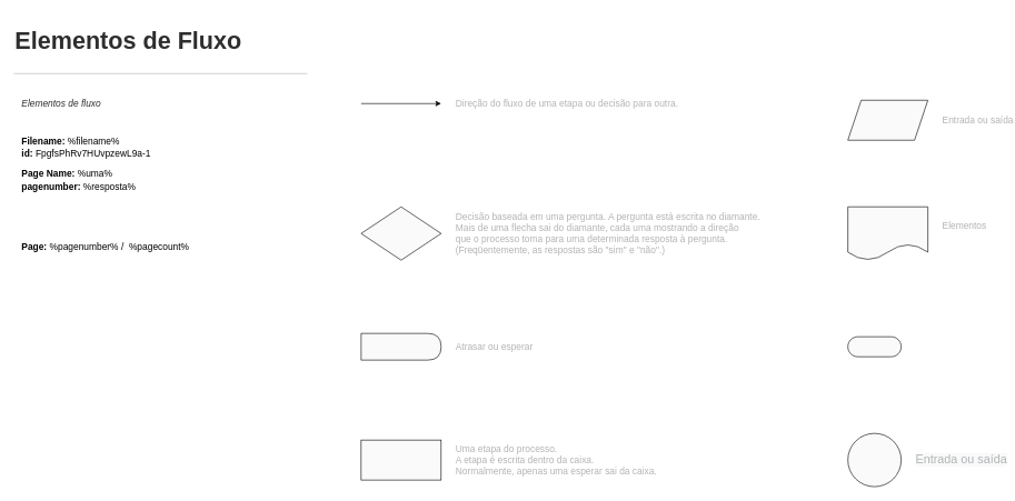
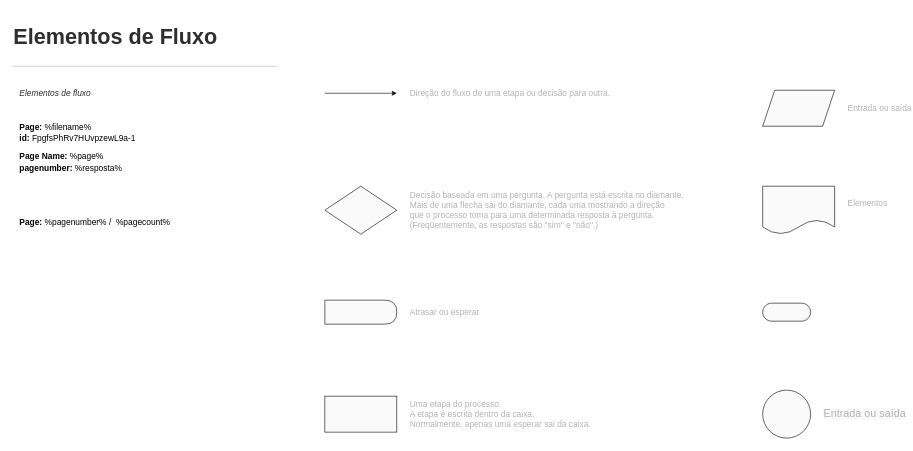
  <mxCell id="0" />
  <mxCell id="1" parent="0" />
  <mxCell id="2" value="" style="endArrow=none;html=1;fontFamily=Helvetica;fontSize=18;strokeColor=#B3B3B3;strokeWidth=1;fontColor=#2E2E2E;" edge="1" parent="1"><mxGeometry width="50" height="50" relative="1" as="geometry"><mxPoint x="460" y="110" as="sourcePoint" /><mxPoint x="20" y="110" as="targetPoint" /></mxGeometry></mxCell>
  <mxCell id="3" value="&lt;h1&gt;Elementos de Fluxo&lt;/h1&gt;" style="text;strokeColor=none;fillColor=none;align=left;verticalAlign=middle;rounded=0;fontSize=18;fontColor=#2E2E2E;html=1;autosize=1;" vertex="1" parent="1"><mxGeometry x="20" y="20" width="360" height="80" as="geometry" /></mxCell>
  <mxCell id="4" value="Elementos de fluxo" style="text;html=1;strokeColor=none;fillColor=none;align=left;verticalAlign=middle;rounded=0;fontSize=14;fontColor=#2E2E2E;autosize=1;resizable=0;resizeHeight=1;fontStyle=2" vertex="1" parent="1"><mxGeometry x="30" y="145" width="130" height="20" as="geometry" /></mxCell>
  <mxCell id="5" value="&lt;b&gt;pagenumber:&lt;/b&gt; %resposta%" style="text;html=1;align=left;verticalAlign=middle;resizable=0;points=[];autosize=1;strokeColor=none;fontSize=14;fontFamily=Helvetica;" vertex="1" parent="1"><mxGeometry x="30" y="270" width="120" height="20" as="geometry" /></mxCell>
  <mxCell id="6" value="&lt;b&gt;id:&amp;nbsp;&lt;/b&gt;FpgfsPhRv7HUvpzewL9a-1" style="text;html=1;align=left;verticalAlign=middle;resizable=0;points=[];autosize=1;strokeColor=none;fontSize=14;fontFamily=Helvetica;" vertex="1" parent="1"><mxGeometry x="30" y="220" width="200" height="20" as="geometry" /></mxCell>
- <mxCell id="7" value="&lt;b&gt;Page Name: &lt;/b&gt;%uma%&lt;span style=&quot;font-size: 14px&quot;&gt; &lt;/span&gt;" style="text;html=1;align=left;verticalAlign=middle;resizable=0;points=[];autosize=1;strokeColor=none;fontSize=14;fontFamily=Helvetica;" vertex="1" parent="1"><mxGeometry x="30" y="250" width="140" height="20" as="geometry" /></mxCell>
- <mxCell id="8" value="&lt;b&gt;Filename:&lt;/b&gt; %filename%&lt;span style=&quot;font-size: 14px&quot;&gt; &lt;/span&gt;" style="text;html=1;align=left;verticalAlign=middle;resizable=0;points=[];autosize=1;strokeColor=none;fontSize=14;fontFamily=Helvetica;" vertex="1" parent="1"><mxGeometry x="30" y="201" width="190" height="20" as="geometry" /></mxCell>
+ <mxCell id="7" value="&lt;b&gt;Page Name: &lt;/b&gt;%page%&lt;span style=&quot;font-size: 14px&quot;&gt; &lt;/span&gt;" style="text;html=1;align=left;verticalAlign=middle;resizable=0;points=[];autosize=1;strokeColor=none;fontSize=14;fontFamily=Helvetica;" vertex="1" parent="1"><mxGeometry x="30" y="250" width="140" height="20" as="geometry" /></mxCell>
+ <mxCell id="8" value="&lt;b&gt;Page:&lt;/b&gt; %filename%&lt;span style=&quot;font-size: 14px&quot;&gt; &lt;/span&gt;" style="text;html=1;align=left;verticalAlign=middle;resizable=0;points=[];autosize=1;strokeColor=none;fontSize=14;fontFamily=Helvetica;" vertex="1" parent="1"><mxGeometry x="30" y="201" width="190" height="20" as="geometry" /></mxCell>
  <mxCell id="9" value="&lt;b&gt;Page:&lt;/b&gt;&amp;nbsp;%pagenumber% /&amp;nbsp;&lt;b&gt;&amp;nbsp;&lt;/b&gt;%pagecount%" style="text;html=1;align=left;verticalAlign=middle;resizable=0;points=[];autosize=1;strokeColor=none;fontSize=14;fontFamily=Helvetica;" vertex="1" parent="1"><mxGeometry x="30" y="360" width="90" height="20" as="geometry" /></mxCell>
  <mxCell id="10" value="&lt;span style=&quot;font-size: 14px&quot;&gt;&lt;font color=&quot;#b3b3b3&quot; style=&quot;line-height: 70%&quot;&gt;Uma etapa do processo.&lt;br&gt;A etapa é escrita dentro da caixa.&lt;br&gt;Normalmente, apenas uma esperar sai da caixa.&lt;/font&gt;&lt;/span&gt;" style="rounded=0;html=1;fontSize=14;fillColor=#FAFAFA;gradientColor=none;align=left;verticalAlign=middle;spacingLeft=140;strokeColor=#000000;fontColor=#B3B3B3;" vertex="1" parent="1"><mxGeometry x="541" y="660" width="120" height="60" as="geometry" /></mxCell>
  <mxCell id="11" value="Direção do fluxo de uma etapa ou decisão para outra." style="html=1;fontFamily=Helvetica;fontSize=14;strokeColor=#000000;rounded=0;align=left;fillColor=#FAFAFA;spacingLeft=80;fontColor=#B3B3B3;" edge="1" parent="1"><mxGeometry x="640" y="145" width="50" height="50" as="geometry"><mxPoint x="541" y="155" as="sourcePoint" /><mxPoint x="661" y="155" as="targetPoint" /></mxGeometry></mxCell>
  <mxCell id="12" value="Decisão baseada em uma pergunta. A pergunta está escrita no diamante.&lt;br&gt;Mais de uma flecha sai do diamante, cada uma mostrando a direção &lt;br&gt;que o processo toma para uma determinada resposta à pergunta.&lt;br&gt;(Freqüentemente, as respostas são &quot;sim&quot; e &quot;não&quot;.)" style="rhombus;html=1;fontSize=14;fillColor=#FAFAFA;gradientColor=none;align=left;verticalAlign=middle;rounded=0;spacingLeft=140;fontColor=#B3B3B3;" vertex="1" parent="1"><mxGeometry x="541" y="310" width="120" height="80" as="geometry" /></mxCell>
  <mxCell id="13" value="Atrasar ou esperar" style="shape=delay;html=1;fontSize=14;fillColor=#FAFAFA;gradientColor=none;align=left;verticalAlign=middle;rounded=0;fontColor=#B3B3B3;spacingLeft=140;" vertex="1" parent="1"><mxGeometry x="541" y="500" width="120" height="40" as="geometry" /></mxCell>
  <mxCell id="14" value="&lt;meta charset=&quot;utf-8&quot;&gt;&lt;span style=&quot;color: rgb(179, 179, 179); font-family: helvetica; font-size: 18px; font-style: normal; font-weight: 400; letter-spacing: normal; text-align: left; text-indent: 0px; text-transform: none; word-spacing: 0px; background-color: rgb(248, 249, 250); display: inline; float: none;&quot;&gt;Entrada ou saída&lt;/span&gt;" style="shape=ellipse;html=1;whitespace=wrap;aspect=fixed;perimeter=ellipsePerimeter;fontSize=14;fillColor=#FAFAFA;gradientColor=none;align=left;verticalAlign=middle;rounded=0;fontColor=#B3B3B3;spacingLeft=100;" vertex="1" parent="1"><mxGeometry x="1271" y="650" width="80" height="80" as="geometry" /></mxCell>
  <mxCell id="15" value="&lt;span style=&quot;font-weight: normal&quot;&gt;Entrada ou saída&lt;/span&gt;" style="shape=parallelogram;perimeter=parallelogramPerimeter;html=1;fixedSize=1;fontSize=14;fillColor=#FAFAFA;gradientColor=none;align=left;verticalAlign=middle;rounded=0;fontColor=#B3B3B3;spacingLeft=140;" vertex="1" parent="1"><mxGeometry x="1271" y="150" width="120" height="60" as="geometry" /></mxCell>
  <mxCell id="16" value="&lt;span style=&quot;color: rgb(179 , 179 , 179)&quot;&gt;Elementos&lt;/span&gt;" style="shape=document;whiteSpace=wrap;html=1;boundedLbl=1;fontSize=14;fillColor=#FAFAFA;gradientColor=none;align=left;verticalAlign=middle;rounded=0;fontColor=#B3B3B3;spacingLeft=140;" vertex="1" parent="1"><mxGeometry x="1271" y="310" width="120" height="80" as="geometry" /></mxCell>
  <mxCell id="17" value="" style="html=1;dashed=0;whitespace=wrap;shape=mxgraph.dfd.start;fontSize=18;fillColor=#FAFAFA;gradientColor=none;align=left;verticalAlign=middle;" vertex="1" parent="1"><mxGeometry x="1271" y="505" width="80" height="30" as="geometry" /></mxCell>
